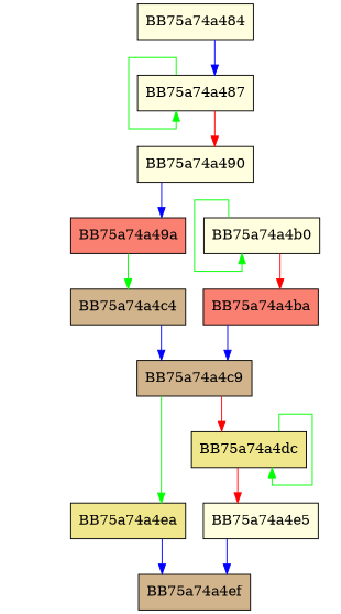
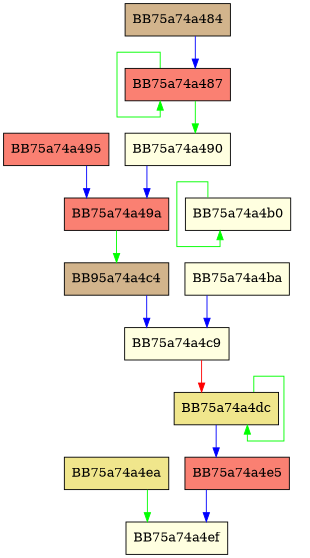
  digraph {
    splines=ortho
    node [fillcolor=salmon shape=box style=filled]
    edge [color=blue]
+   BB75a74a495
    BB75a74a49a
-   BB75a74a484 [fillcolor=lightyellow]
-   BB75a74a487 [fillcolor=lightyellow]
-   BB75a74a4c4 [fillcolor=tan]
+   BB75a74a484 [fillcolor=tan]
+   BB75a74a487
+   BB75a74a4c4 [fillcolor=tan label=BB95a74a4c4]
    BB75a74a490 [fillcolor=lightyellow]
-   BB75a74a4c9 [fillcolor=tan]
+   BB75a74a4c9 [fillcolor=lightyellow]
    BB75a74a4ea [fillcolor=khaki]
    BB75a74a4dc [fillcolor=khaki]
    BB75a74a4b0 [fillcolor=lightyellow]
-   BB75a74a4ba
-   BB75a74a4ef [fillcolor=tan]
-   BB75a74a4e5 [fillcolor=lightyellow]
+   BB75a74a4ba [fillcolor=lightyellow]
+   BB75a74a4ef [fillcolor=lightyellow]
+   BB75a74a4e5
+   BB75a74a495 -> BB75a74a49a
    BB75a74a49a -> BB75a74a4c4 [color=green]
    BB75a74a484 -> BB75a74a487
    BB75a74a487 -> BB75a74a487 [color=green]
-   BB75a74a487 -> BB75a74a490 [color=red]
+   BB75a74a487 -> BB75a74a490 [color=green]
    BB75a74a4c4 -> BB75a74a4c9
    BB75a74a490 -> BB75a74a49a
-   BB75a74a4c9 -> BB75a74a4ea [color=green]
    BB75a74a4c9 -> BB75a74a4dc [color=red]
-   BB75a74a4ea -> BB75a74a4ef
+   BB75a74a4ea -> BB75a74a4ef [color=green]
    BB75a74a4dc -> BB75a74a4dc [color=green]
-   BB75a74a4dc -> BB75a74a4e5 [color=red]
+   BB75a74a4dc -> BB75a74a4e5
    BB75a74a4b0 -> BB75a74a4b0 [color=green]
-   BB75a74a4b0 -> BB75a74a4ba [color=red]
    BB75a74a4ba -> BB75a74a4c9
    BB75a74a4e5 -> BB75a74a4ef
  }
